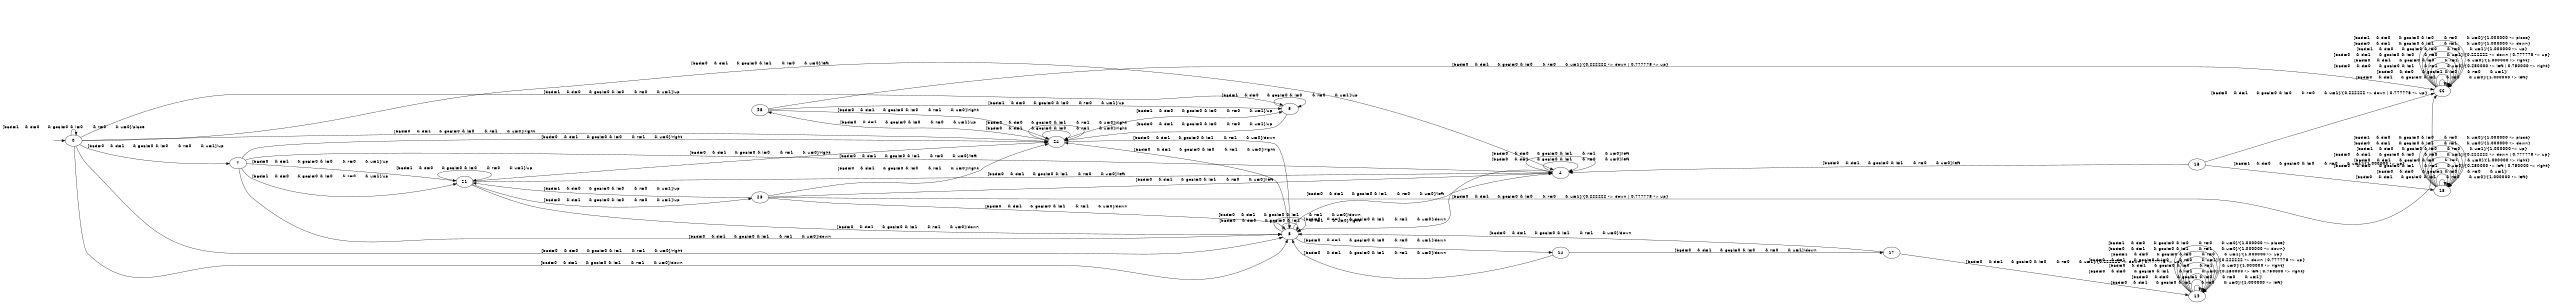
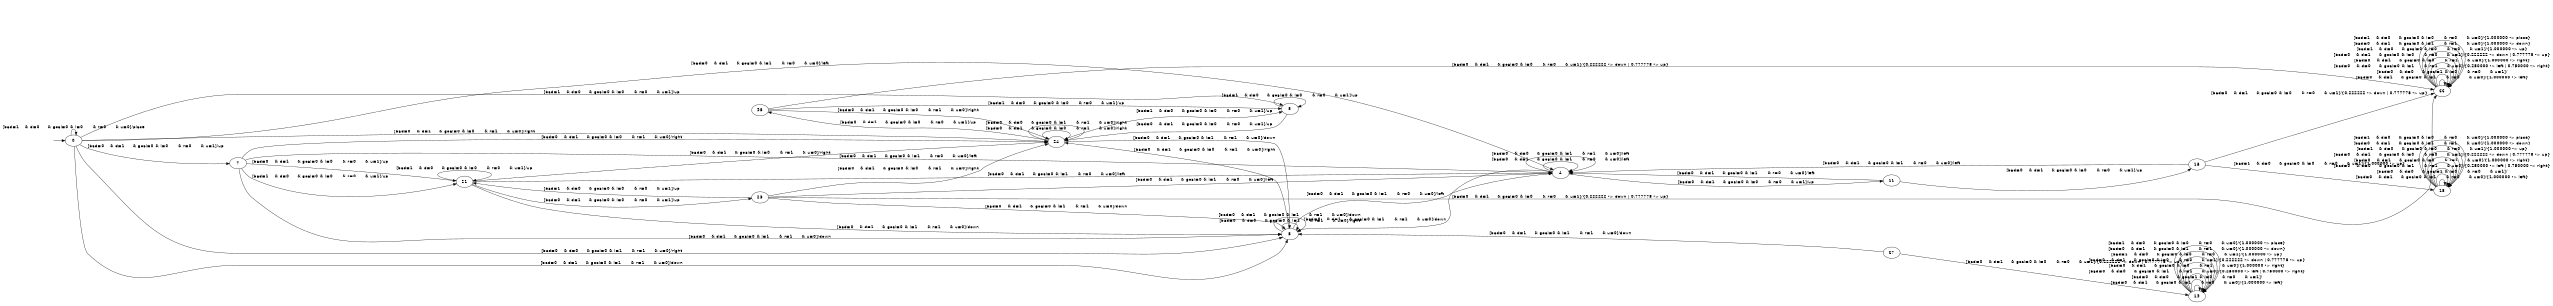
  digraph {
    fontname="DejaVu Sans"
    rankdir=LR
    node [fontname="DejaVu Sans"]
    edge [fontname="DejaVu Sans"]
    n1 [label=95]
    24
    n3 [label=66]
    8
    5
    n6 [label=4]
-   14
    23
    21
+   11
    19
    18
-   17
+   17 [label=67]
    15
    0
    7
    __init [style=invis width=0]
    n1 -> 24 [label="[bad=0	& d=1	& goal=0	& l=0	& r=1	& u=0]/right"]
    n1 -> n3 [label="[bad=0	& d=1	& goal=0	& l=0	& r=0	& u=1]/{0.222222 -> down | 0.777778 -> up}"]
    n1 -> 8 [label="[bad=1	& d=0	& goal=0	& l=0	& r=0	& u=1]/up"]
    24 -> n1 [label="[bad=0	& d=1	& goal=0	& l=0	& r=0	& u=1]/up"]
    24 -> 24 [label="[bad=0	& d=1	& goal=0	& l=0	& r=1	& u=0]/right"]
    24 -> 24 [label="[bad=0	& d=0	& goal=0	& l=1	& r=1	& u=0]/right"]
    24 -> 8 [label="[bad=1	& d=0	& goal=0	& l=0	& r=0	& u=1]/up"]
    24 -> 5 [label="[bad=0	& d=1	& goal=0	& l=1	& r=1	& u=0]/down"]
    n3 -> n3 [label="[bad=0	& d=1	& goal=0	& l=1	& r=0	& u=0]/{1.000000 -> left}"]
    n3 -> n3 [label="[bad=0	& d=0	& goal=1	& l=0	& r=0	& u=1]/"]
    n3 -> n3 [label="[bad=0	& d=0	& goal=0	& l=1	& r=1	& u=0]/{0.250000 -> left | 0.750000 -> right}"]
    n3 -> n3 [label="[bad=0	& d=1	& goal=0	& l=0	& r=1	& u=0]/{1.000000 -> right}"]
    n3 -> n3 [label="[bad=0	& d=1	& goal=0	& l=0	& r=0	& u=1]/{0.222222 -> down | 0.777778 -> up}"]
    n3 -> n3 [label="[bad=1	& d=0	& goal=0	& l=0	& r=0	& u=1]/{1.000000 -> up}"]
    n3 -> n3 [label="[bad=0	& d=1	& goal=0	& l=1	& r=1	& u=0]/{1.000000 -> down}"]
    n3 -> n3 [label="[bad=1	& d=0	& goal=0	& l=0	& r=0	& u=0]/{1.000000 -> place}"]
    8 -> 24 [label="[bad=0	& d=1	& goal=0	& l=0	& r=0	& u=1]/up"]
    8 -> 8 [label="[bad=1	& d=0	& goal=0	& l=0	& r=0	& u=1]/up"]
    5 -> 24 [label="[bad=0	& d=1	& goal=0	& l=0	& r=1	& u=0]/right"]
    5 -> 5 [label="[bad=0	& d=0	& goal=0	& l=1	& r=1	& u=0]/right"]
    5 -> 5 [label="[bad=0	& d=1	& goal=0	& l=1	& r=1	& u=0]/down"]
    5 -> n6 [label="[bad=0	& d=1	& goal=0	& l=1	& r=0	& u=0]/left"]
-   5 -> 14 [label="[bad=0	& d=1	& goal=0	& l=0	& r=0	& u=1]/down"]
    n6 -> 5 [label="[bad=0	& d=1	& goal=0	& l=1	& r=1	& u=0]/down"]
    n6 -> n6 [label="[bad=0	& d=1	& goal=0	& l=1	& r=0	& u=0]/left"]
    n6 -> n6 [label="[bad=0	& d=0	& goal=0	& l=1	& r=1	& u=0]/left"]
-   14 -> 5 [label="[bad=0	& d=1	& goal=0	& l=1	& r=1	& u=0]/down"]
-   14 -> 17 [label="[bad=0	& d=1	& goal=0	& l=0	& r=0	& u=1]/down"]
+   n6 -> 11 [label="[bad=0	& d=1	& goal=0	& l=0	& r=0	& u=1]/up"]
    23 -> 24 [label="[bad=0	& d=1	& goal=0	& l=0	& r=1	& u=0]/right"]
    23 -> n3 [label="[bad=0	& d=1	& goal=0	& l=0	& r=0	& u=1]/{0.222222 -> down | 0.777778 -> up}"]
    23 -> 5 [label="[bad=0	& d=1	& goal=0	& l=1	& r=1	& u=0]/down"]
    23 -> n6 [label="[bad=0	& d=1	& goal=0	& l=1	& r=0	& u=0]/left"]
    23 -> 21 [label="[bad=1	& d=0	& goal=0	& l=0	& r=0	& u=1]/up"]
    21 -> 24 [label="[bad=0	& d=1	& goal=0	& l=0	& r=1	& u=0]/right"]
    21 -> 5 [label="[bad=0	& d=1	& goal=0	& l=1	& r=1	& u=0]/down"]
    21 -> n6 [label="[bad=0	& d=1	& goal=0	& l=1	& r=0	& u=0]/left"]
    21 -> 23 [label="[bad=0	& d=1	& goal=0	& l=0	& r=0	& u=1]/up"]
    21 -> 21 [label="[bad=1	& d=0	& goal=0	& l=0	& r=0	& u=1]/up"]
+   11 -> n6 [label="[bad=0	& d=1	& goal=0	& l=1	& r=0	& u=0]/left"]
+   11 -> 15 [label="[bad=0	& d=1	& goal=0	& l=0	& r=0	& u=1]/up"]
    19 -> 19 [label="[bad=0	& d=1	& goal=0	& l=1	& r=0	& u=0]/{1.000000 -> left}"]
    19 -> 19 [label="[bad=0	& d=0	& goal=1	& l=0	& r=0	& u=1]/"]
    19 -> 19 [label="[bad=0	& d=0	& goal=0	& l=1	& r=1	& u=0]/{0.250000 -> left | 0.750000 -> right}"]
    19 -> 19 [label="[bad=0	& d=1	& goal=0	& l=0	& r=1	& u=0]/{1.000000 -> right}"]
    19 -> 19 [label="[bad=0	& d=1	& goal=0	& l=0	& r=0	& u=1]/{0.222222 -> down | 0.777778 -> up}"]
    19 -> 19 [label="[bad=1	& d=0	& goal=0	& l=0	& r=0	& u=1]/{1.000000 -> up}"]
    19 -> 19 [label="[bad=0	& d=1	& goal=0	& l=1	& r=1	& u=0]/{1.000000 -> down}"]
    19 -> 19 [label="[bad=1	& d=0	& goal=0	& l=0	& r=0	& u=0]/{1.000000 -> place}"]
    18 -> 18 [label="[bad=0	& d=1	& goal=0	& l=1	& r=0	& u=0]/{1.000000 -> left}"]
    18 -> 18 [label="[bad=0	& d=0	& goal=1	& l=0	& r=0	& u=1]/"]
    18 -> 18 [label="[bad=0	& d=0	& goal=0	& l=1	& r=1	& u=0]/{0.250000 -> left | 0.750000 -> right}"]
    18 -> 18 [label="[bad=0	& d=1	& goal=0	& l=0	& r=1	& u=0]/{1.000000 -> right}"]
    18 -> 18 [label="[bad=0	& d=1	& goal=0	& l=0	& r=0	& u=1]/{0.222222 -> down | 0.777778 -> up}"]
    18 -> 18 [label="[bad=1	& d=0	& goal=0	& l=0	& r=0	& u=1]/{1.000000 -> up}"]
    18 -> 18 [label="[bad=0	& d=1	& goal=0	& l=1	& r=1	& u=0]/{1.000000 -> down}"]
    18 -> 18 [label="[bad=1	& d=0	& goal=0	& l=0	& r=0	& u=0]/{1.000000 -> place}"]
    17 -> 5 [label="[bad=0	& d=1	& goal=0	& l=1	& r=1	& u=0]/down"]
    17 -> 19 [label="[bad=0	& d=1	& goal=0	& l=0	& r=0	& u=1]/{0.222222 -> down | 0.777778 -> up}"]
    15 -> n3 [label="[bad=0	& d=1	& goal=0	& l=0	& r=0	& u=1]/{0.222222 -> down | 0.777778 -> up}"]
    15 -> n6 [label="[bad=0	& d=1	& goal=0	& l=1	& r=0	& u=0]/left"]
    15 -> 18 [label="[bad=1	& d=0	& goal=0	& l=0	& r=0	& u=1]/{1.000000 -> up}"]
    0 -> 24 [label="[bad=0	& d=1	& goal=0	& l=0	& r=1	& u=0]/right"]
    0 -> 8 [label="[bad=1	& d=0	& goal=0	& l=0	& r=0	& u=1]/up"]
    0 -> 5 [label="[bad=0	& d=0	& goal=0	& l=1	& r=1	& u=0]/right"]
    0 -> 5 [label="[bad=0	& d=1	& goal=0	& l=1	& r=1	& u=0]/down"]
    0 -> n6 [label="[bad=0	& d=1	& goal=0	& l=1	& r=0	& u=0]/left"]
    0 -> 0 [label="[bad=1	& d=0	& goal=0	& l=0	& r=0	& u=0]/place"]
    0 -> 7 [label="[bad=0	& d=1	& goal=0	& l=0	& r=0	& u=1]/up"]
    7 -> 24 [label="[bad=0	& d=1	& goal=0	& l=0	& r=1	& u=0]/right"]
    7 -> 5 [label="[bad=0	& d=1	& goal=0	& l=1	& r=1	& u=0]/down"]
    7 -> n6 [label="[bad=0	& d=1	& goal=0	& l=1	& r=0	& u=0]/left"]
    7 -> 21 [label="[bad=1	& d=0	& goal=0	& l=0	& r=0	& u=1]/up"]
    7 -> 21 [label="[bad=0	& d=1	& goal=0	& l=0	& r=0	& u=1]/up"]
    __init -> 0
  }
